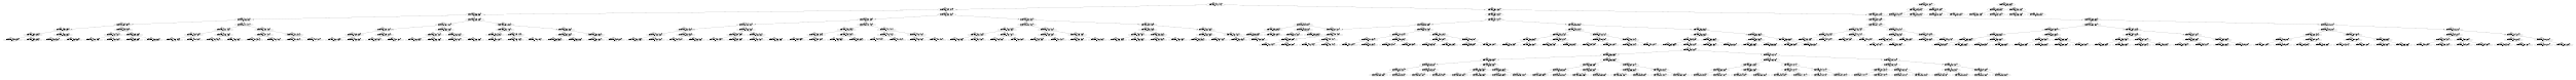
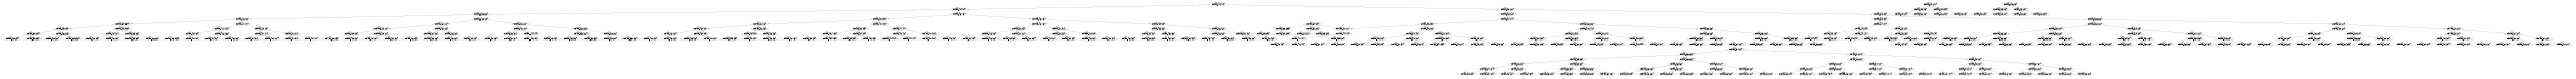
  digraph {
    n1 [label="Node{data=[4475, 4475]}"]
    n2 [label="Node{data=[4279, 4279]}"]
    n3 [label="Node{data=[5821, 5821]}"]
    n4 [label="Node{data=[3586, 3586]}"]
    n5 [label="Node{data=[4367, 4367]}"]
    n6 [label="Node{data=[5642, 5642]}"]
    n7 [label="Node{data=[6423, 6423]}"]
    n8 [label="Node{data=[1369, 1369]}"]
    n9 [label="Node{data=[4263, 4263]}"]
    n10 [label="Node{data=[4351, 4351]}"]
    n11 [label="Node{data=[4392, 4392]}"]
    n12 [label="Node{data=[1361, 1361]}"]
    n13 [label="Node{data=[3578, 3578]}"]
    n14 [label="Node{data=[3594, 3594]}"]
    n15 [label="Node{data=[4271, 4271]}"]
    n16 [label="Node{data=[1357, 1357]}"]
    n17 [label="Node{data=[1365, 1365]}"]
    n18 [label="Node{data=[1587, 1587]}"]
    n19 [label="Node{data=[3582, 3582]}"]
    n20 [label="Node{data=[1329, 1329]}"]
    n21 [label="Node{data=[1359, 1359]}"]
    n22 [label="Node{data=[1363, 1363]}"]
    n23 [label="Node{data=[1367, 1367]}"]
    n24 [label="Node{data=[1327, 1327]}"]
    n25 [label="Node{data=[1351, 1351]}"]
    n26 [label="Node{data=[1358, 1358]}"]
    n27 [label="Node{data=[1360, 1360]}"]
    n28 [label="Node{data=[1362, 1362]}"]
    n29 [label="Node{data=[1364, 1364]}"]
    n30 [label="Node{data=[1366, 1366]}"]
    n31 [label="Node{data=[1368, 1368]}"]
    n32 [label="Node{data=[1449, 1449]}"]
    n33 [label="Node{data=[3576, 3576]}"]
    n34 [label="Node{data=[3580, 3580]}"]
    n35 [label="Node{data=[3584, 3584]}"]
    n36 [label="Node{data=[1408, 1408]}"]
    n37 [label="Node{data=[1455, 1455]}"]
+   n38 [label="Node{data=[3507, 3507]}"]
    n39 [label="Node{data=[3577, 3577]}"]
    n40 [label="Node{data=[3579, 3579]}"]
    n41 [label="Node{data=[3581, 3581]}"]
    n42 [label="Node{data=[3583, 3583]}"]
    n43 [label="Node{data=[3585, 3585]}"]
    n44 [label="Node{data=[3590, 3590]}"]
    n45 [label="Node{data=[4259, 4259]}"]
    n46 [label="Node{data=[4267, 4267]}"]
    n47 [label="Node{data=[4275, 4275]}"]
    n48 [label="Node{data=[3588, 3588]}"]
    n49 [label="Node{data=[3592, 3592]}"]
    n50 [label="Node{data=[3596, 3596]}"]
    n51 [label="Node{data=[4261, 4261]}"]
    n52 [label="Node{data=[3587, 3587]}"]
    n53 [label="Node{data=[3589, 3589]}"]
    n54 [label="Node{data=[3591, 3591]}"]
    n55 [label="Node{data=[3593, 3593]}"]
    n56 [label="Node{data=[3595, 3595]}"]
    n57 [label="Node{data=[3888, 3888]}"]
    n58 [label="Node{data=[4260, 4260]}"]
    n59 [label="Node{data=[4262, 4262]}"]
    n60 [label="Node{data=[4265, 4265]}"]
    n61 [label="Node{data=[4269, 4269]}"]
    n62 [label="Node{data=[4273, 4273]}"]
    n63 [label="Node{data=[4277, 4277]}"]
    n64 [label="Node{data=[4264, 4264]}"]
    n65 [label="Node{data=[4266, 4266]}"]
    n66 [label="Node{data=[4268, 4268]}"]
    n67 [label="Node{data=[4270, 4270]}"]
    n68 [label="Node{data=[4272, 4272]}"]
    n69 [label="Node{data=[4274, 4274]}"]
    n70 [label="Node{data=[4276, 4276]}"]
    n71 [label="Node{data=[4278, 4278]}"]
    n72 [label="Node{data=[4287, 4287]}"]
    n73 [label="Node{data=[4359, 4359]}"]
    n74 [label="Node{data=[4384, 4384]}"]
    n75 [label="Node{data=[4400, 4400]}"]
    n76 [label="Node{data=[4283, 4283]}"]
    n77 [label="Node{data=[4316, 4316]}"]
    n78 [label="Node{data=[4355, 4355]}"]
    n79 [label="Node{data=[4363, 4363]}"]
    n80 [label="Node{data=[4281, 4281]}"]
    n81 [label="Node{data=[4285, 4285]}"]
    n82 [label="Node{data=[4289, 4289]}"]
    n83 [label="Node{data=[4325, 4325]}"]
    n84 [label="Node{data=[4280, 4280]}"]
    n85 [label="Node{data=[4282, 4282]}"]
    n86 [label="Node{data=[4284, 4284]}"]
    n87 [label="Node{data=[4286, 4286]}"]
    n88 [label="Node{data=[4288, 4288]}"]
    n89 [label="Node{data=[4315, 4315]}"]
    n90 [label="Node{data=[4317, 4317]}"]
    n91 [label="Node{data=[4346, 4346]}"]
    n92 [label="Node{data=[4353, 4353]}"]
    n93 [label="Node{data=[4357, 4357]}"]
    n94 [label="Node{data=[4361, 4361]}"]
    n95 [label="Node{data=[4365, 4365]}"]
    n96 [label="Node{data=[4352, 4352]}"]
    n97 [label="Node{data=[4354, 4354]}"]
    n98 [label="Node{data=[4356, 4356]}"]
    n99 [label="Node{data=[4358, 4358]}"]
    n100 [label="Node{data=[4360, 4360]}"]
    n101 [label="Node{data=[4362, 4362]}"]
    n102 [label="Node{data=[4364, 4364]}"]
    n103 [label="Node{data=[4366, 4366]}"]
    n104 [label="Node{data=[4380, 4380]}"]
    n105 [label="Node{data=[4388, 4388]}"]
    n106 [label="Node{data=[4396, 4396]}"]
    n107 [label="Node{data=[4471, 4471]}"]
    n108 [label="Node{data=[4369, 4369]}"]
    n109 [label="Node{data=[4382, 4382]}"]
    n110 [label="Node{data=[4386, 4386]}"]
    n111 [label="Node{data=[4390, 4390]}"]
    n112 [label="Node{data=[4368, 4368]}"]
    n113 [label="Node{data=[4370, 4370]}"]
    n114 [label="Node{data=[4381, 4381]}"]
    n115 [label="Node{data=[4383, 4383]}"]
    n116 [label="Node{data=[4385, 4385]}"]
    n117 [label="Node{data=[4387, 4387]}"]
    n118 [label="Node{data=[4389, 4389]}"]
    n119 [label="Node{data=[4391, 4391]}"]
    n120 [label="Node{data=[4394, 4394]}"]
    n121 [label="Node{data=[4398, 4398]}"]
    n122 [label="Node{data=[4402, 4402]}"]
    n123 [label="Node{data=[4473, 4473]}"]
    n124 [label="Node{data=[4393, 4393]}"]
    n125 [label="Node{data=[4395, 4395]}"]
    n126 [label="Node{data=[4397, 4397]}"]
    n127 [label="Node{data=[4399, 4399]}"]
    n128 [label="Node{data=[4401, 4401]}"]
    n129 [label="Node{data=[4403, 4403]}"]
    n130 [label="Node{data=[4472, 4472]}"]
    n131 [label="Node{data=[4474, 4474]}"]
    n132 [label="Node{data=[5414, 5414]}"]
    n133 [label="Node{data=[5853, 5853]}"]
    n134 [label="Node{data=[6439, 6439]}"]
    n135 [label="Node{data=[5398, 5398]}"]
    n136 [label="Node{data=[5528, 5528]}"]
    n137 [label="Node{data=[5674, 5674]}"]
    n138 [label="Node{data=[5658, 5658]}"]
    n139 [label="Node{data=[5776, 5776]}"]
    n140 [label="Node{data=[5211, 5211]}"]
    n141 [label="Node{data=[5406, 5406]}"]
    n142 [label="Node{data=[5422, 5422]}"]
    n143 [label="Node{data=[5536, 5536]}"]
    n144 [label="Node{data=[4479, 4479]}"]
    n145 [label="Node{data=[5402, 5402]}"]
    n146 [label="Node{data=[5410, 5410]}"]
    n147 [label="Node{data=[4477, 4477]}"]
    n148 [label="Node{data=[5209, 5209]}"]
    n149 [label="Node{data=[5394, 5394]}"]
    n150 [label="Node{data=[5348, 5348]}"]
    n151 [label="Node{data=[5396, 5396]}"]
    n152 [label="Node{data=[4476, 4476]}"]
    n153 [label="Node{data=[4478, 4478]}"]
    n154 [label="Node{data=[4617, 4617]}"]
    n155 [label="Node{data=[5210, 5210]}"]
    n156 [label="Node{data=[5212, 5212]}"]
    n157 [label="Node{data=[5393, 5393]}"]
    n158 [label="Node{data=[5395, 5395]}"]
    n159 [label="Node{data=[5397, 5397]}"]
    n160 [label="Node{data=[5400, 5400]}"]
    n161 [label="Node{data=[5404, 5404]}"]
    n162 [label="Node{data=[5408, 5408]}"]
    n163 [label="Node{data=[5412, 5412]}"]
    n164 [label="Node{data=[5399, 5399]}"]
    n165 [label="Node{data=[5401, 5401]}"]
    n166 [label="Node{data=[5403, 5403]}"]
    n167 [label="Node{data=[5405, 5405]}"]
    n168 [label="Node{data=[5407, 5407]}"]
    n169 [label="Node{data=[5409, 5409]}"]
    n170 [label="Node{data=[5411, 5411]}"]
    n171 [label="Node{data=[5413, 5413]}"]
    n172 [label="Node{data=[5418, 5418]}"]
    n173 [label="Node{data=[5426, 5426]}"]
    n174 [label="Node{data=[5532, 5532]}"]
    n175 [label="Node{data=[5638, 5638]}"]
    n176 [label="Node{data=[5416, 5416]}"]
    n177 [label="Node{data=[5420, 5420]}"]
    n178 [label="Node{data=[5424, 5424]}"]
    n179 [label="Node{data=[5526, 5526]}"]
    n180 [label="Node{data=[5415, 5415]}"]
    n181 [label="Node{data=[5417, 5417]}"]
    n182 [label="Node{data=[5419, 5419]}"]
    n183 [label="Node{data=[5421, 5421]}"]
    n184 [label="Node{data=[5423, 5423]}"]
    n185 [label="Node{data=[5425, 5425]}"]
    n186 [label="Node{data=[5428, 5428]}"]
    n187 [label="Node{data=[5527, 5527]}"]
    n188 [label="Node{data=[5530, 5530]}"]
    n189 [label="Node{data=[5534, 5534]}"]
    n190 [label="Node{data=[5538, 5538]}"]
    n191 [label="Node{data=[5640, 5640]}"]
    n192 [label="Node{data=[5529, 5529]}"]
    n193 [label="Node{data=[5531, 5531]}"]
    n194 [label="Node{data=[5533, 5533]}"]
    n195 [label="Node{data=[5535, 5535]}"]
    n196 [label="Node{data=[5537, 5537]}"]
    n197 [label="Node{data=[5637, 5637]}"]
    n198 [label="Node{data=[5639, 5639]}"]
    n199 [label="Node{data=[5641, 5641]}"]
    n200 [label="Node{data=[5650, 5650]}"]
    n201 [label="Node{data=[5666, 5666]}"]
    n202 [label="Node{data=[5768, 5768]}"]
    n203 [label="Node{data=[5784, 5784]}"]
    n204 [label="Node{data=[5646, 5646]}"]
    n205 [label="Node{data=[5654, 5654]}"]
    n206 [label="Node{data=[5662, 5662]}"]
    n207 [label="Node{data=[5670, 5670]}"]
    n208 [label="Node{data=[5644, 5644]}"]
    n209 [label="Node{data=[5648, 5648]}"]
    n210 [label="Node{data=[5652, 5652]}"]
    n211 [label="Node{data=[5656, 5656]}"]
    n212 [label="Node{data=[5643, 5643]}"]
    n213 [label="Node{data=[5645, 5645]}"]
    n214 [label="Node{data=[5647, 5647]}"]
    n215 [label="Node{data=[5649, 5649]}"]
    n216 [label="Node{data=[5651, 5651]}"]
    n217 [label="Node{data=[5653, 5653]}"]
    n218 [label="Node{data=[5655, 5655]}"]
    n219 [label="Node{data=[5657, 5657]}"]
    n220 [label="Node{data=[5660, 5660]}"]
    n221 [label="Node{data=[5664, 5664]}"]
    n222 [label="Node{data=[5668, 5668]}"]
    n223 [label="Node{data=[5672, 5672]}"]
    n224 [label="Node{data=[5659, 5659]}"]
    n225 [label="Node{data=[5661, 5661]}"]
    n226 [label="Node{data=[5663, 5663]}"]
    n227 [label="Node{data=[5665, 5665]}"]
    n228 [label="Node{data=[5667, 5667]}"]
    n229 [label="Node{data=[5669, 5669]}"]
    n230 [label="Node{data=[5671, 5671]}"]
    n231 [label="Node{data=[5673, 5673]}"]
    n232 [label="Node{data=[5678, 5678]}"]
    n233 [label="Node{data=[5772, 5772]}"]
    n234 [label="Node{data=[5780, 5780]}"]
    n235 [label="Node{data=[5817, 5817]}"]
    n236 [label="Node{data=[5676, 5676]}"]
    n237 [label="Node{data=[5680, 5680]}"]
    n238 [label="Node{data=[5770, 5770]}"]
    n239 [label="Node{data=[5774, 5774]}"]
    n240 [label="Node{data=[5675, 5675]}"]
    n241 [label="Node{data=[5677, 5677]}"]
    n242 [label="Node{data=[5679, 5679]}"]
    n243 [label="Node{data=[5681, 5681]}"]
    n244 [label="Node{data=[5769, 5769]}"]
    n245 [label="Node{data=[5771, 5771]}"]
    n246 [label="Node{data=[5773, 5773]}"]
    n247 [label="Node{data=[5775, 5775]}"]
    n248 [label="Node{data=[5778, 5778]}"]
    n249 [label="Node{data=[5782, 5782]}"]
    n250 [label="Node{data=[5786, 5786]}"]
    n251 [label="Node{data=[5819, 5819]}"]
    n252 [label="Node{data=[5777, 5777]}"]
    n253 [label="Node{data=[5779, 5779]}"]
    n254 [label="Node{data=[5781, 5781]}"]
    n255 [label="Node{data=[5783, 5783]}"]
    n256 [label="Node{data=[5785, 5785]}"]
    n257 [label="Node{data=[5816, 5816]}"]
    n258 [label="Node{data=[5818, 5818]}"]
    n259 [label="Node{data=[5820, 5820]}"]
    n260 [label="Node{data=[5837, 5837]}"]
    n261 [label="Node{data=[6210, 6210]}"]
    n262 [label="Node{data=[6447, 6447]}"]
    n263 [label="Node{data=[5829, 5829]}"]
    n264 [label="Node{data=[5845, 5845]}"]
    n265 [label="Node{data=[6202, 6202]}"]
    n266 [label="Node{data=[6218, 6218]}"]
    n267 [label="Node{data=[5825, 5825]}"]
    n268 [label="Node{data=[5833, 5833]}"]
    n269 [label="Node{data=[5841, 5841]}"]
    n270 [label="Node{data=[5849, 5849]}"]
    n271 [label="Node{data=[5823, 5823]}"]
    n272 [label="Node{data=[5827, 5827]}"]
    n273 [label="Node{data=[5831, 5831]}"]
    n274 [label="Node{data=[5835, 5835]}"]
    n275 [label="Node{data=[5822, 5822]}"]
    n276 [label="Node{data=[5824, 5824]}"]
    n277 [label="Node{data=[5826, 5826]}"]
    n278 [label="Node{data=[5828, 5828]}"]
    n279 [label="Node{data=[5830, 5830]}"]
    n280 [label="Node{data=[5832, 5832]}"]
    n281 [label="Node{data=[5834, 5834]}"]
    n282 [label="Node{data=[5836, 5836]}"]
    n283 [label="Node{data=[5839, 5839]}"]
    n284 [label="Node{data=[5843, 5843]}"]
    n285 [label="Node{data=[5847, 5847]}"]
    n286 [label="Node{data=[5851, 5851]}"]
    n287 [label="Node{data=[5838, 5838]}"]
    n288 [label="Node{data=[5840, 5840]}"]
    n289 [label="Node{data=[5842, 5842]}"]
    n290 [label="Node{data=[5844, 5844]}"]
    n291 [label="Node{data=[5846, 5846]}"]
    n292 [label="Node{data=[5848, 5848]}"]
    n293 [label="Node{data=[5850, 5850]}"]
    n294 [label="Node{data=[5852, 5852]}"]
    n295 [label="Node{data=[5879, 5879]}"]
    n296 [label="Node{data=[6206, 6206]}"]
    n297 [label="Node{data=[6214, 6214]}"]
    n298 [label="Node{data=[6304, 6304]}"]
    n299 [label="Node{data=[5855, 5855]}"]
    n300 [label="Node{data=[6200, 6200]}"]
    n301 [label="Node{data=[6204, 6204]}"]
    n302 [label="Node{data=[6208, 6208]}"]
    n303 [label="Node{data=[5854, 5854]}"]
    n304 [label="Node{data=[5856, 5856]}"]
    n305 [label="Node{data=[6178, 6178]}"]
    n306 [label="Node{data=[6201, 6201]}"]
    n307 [label="Node{data=[6203, 6203]}"]
    n308 [label="Node{data=[6205, 6205]}"]
    n309 [label="Node{data=[6207, 6207]}"]
    n310 [label="Node{data=[6209, 6209]}"]
    n311 [label="Node{data=[6212, 6212]}"]
    n312 [label="Node{data=[6216, 6216]}"]
    n313 [label="Node{data=[6220, 6220]}"]
    n314 [label="Node{data=[6421, 6421]}"]
    n315 [label="Node{data=[6211, 6211]}"]
    n316 [label="Node{data=[6213, 6213]}"]
    n317 [label="Node{data=[6215, 6215]}"]
    n318 [label="Node{data=[6217, 6217]}"]
    n319 [label="Node{data=[6219, 6219]}"]
    n320 [label="Node{data=[6294, 6294]}"]
    n321 [label="Node{data=[6420, 6420]}"]
    n322 [label="Node{data=[6422, 6422]}"]
    n323 [label="Node{data=[6443, 6443]}"]
    n324 [label="Node{data=[6451, 6451]}"]
    n325 [label="Node{data=[6427, 6427]}"]
    n326 [label="Node{data=[6425, 6425]}"]
    n327 [label="Node{data=[6429, 6429]}"]
    n328 [label="Node{data=[6435, 6435]}"]
    n329 [label="Node{data=[6433, 6433]}"]
    n330 [label="Node{data=[6437, 6437]}"]
    n331 [label="Node{data=[6424, 6424]}"]
    n332 [label="Node{data=[6426, 6426]}"]
    n333 [label="Node{data=[6428, 6428]}"]
    n334 [label="Node{data=[6430, 6430]}"]
    n335 [label="Node{data=[6432, 6432]}"]
    n336 [label="Node{data=[6434, 6434]}"]
    n337 [label="Node{data=[6436, 6436]}"]
    n338 [label="Node{data=[6438, 6438]}"]
    n339 [label="Node{data=[6441, 6441]}"]
    n340 [label="Node{data=[6445, 6445]}"]
    n341 [label="Node{data=[6449, 6449]}"]
    n342 [label="Node{data=[6453, 6453]}"]
    n343 [label="Node{data=[6440, 6440]}"]
    n344 [label="Node{data=[6442, 6442]}"]
    n345 [label="Node{data=[6444, 6444]}"]
    n346 [label="Node{data=[6446, 6446]}"]
    n347 [label="Node{data=[6448, 6448]}"]
    n348 [label="Node{data=[6450, 6450]}"]
    n349 [label="Node{data=[6452, 6452]}"]
    n350 [label="Node{data=[8706, 8706]}"]
    n351 [label="Node{data=[7154, 7154]}"]
    n352 [label="Node{data=[8964, 8964]}"]
    n1 -> n2
    n1 -> n3
    n2 -> n4
    n2 -> n5
    n3 -> n6
    n3 -> n7
    n4 -> n8
    n4 -> n9
    n5 -> n10
    n5 -> n11
    n6 -> n132
    n7 -> n133
    n7 -> n134
    n8 -> n12
    n8 -> n13
    n9 -> n14
    n9 -> n15
    n10 -> n72
    n10 -> n73
    n11 -> n74
    n11 -> n75
    n12 -> n16
    n12 -> n17
    n13 -> n18
    n13 -> n19
    n14 -> n44
    n14 -> n45
    n15 -> n46
    n15 -> n47
    n16 -> n20
    n16 -> n21
    n17 -> n22
    n17 -> n23
    n18 -> n32
    n18 -> n33
    n19 -> n34
    n19 -> n35
    n20 -> n24
    n20 -> n25
    n21 -> n26
    n21 -> n27
    n22 -> n28
    n22 -> n29
    n23 -> n30
    n23 -> n31
    n32 -> n36
    n32 -> n37
+   n33 -> n38
    n33 -> n39
    n34 -> n40
    n34 -> n41
    n35 -> n42
    n35 -> n43
    n44 -> n48
    n44 -> n49
    n45 -> n50
    n45 -> n51
    n46 -> n60
    n46 -> n61
    n47 -> n62
    n47 -> n63
    n48 -> n52
    n48 -> n53
    n49 -> n54
    n49 -> n55
    n50 -> n56
    n50 -> n57
    n51 -> n58
    n51 -> n59
    n60 -> n64
    n60 -> n65
    n61 -> n66
    n61 -> n67
    n62 -> n68
    n62 -> n69
    n63 -> n70
    n63 -> n71
    n72 -> n76
    n72 -> n77
    n73 -> n78
    n73 -> n79
    n74 -> n104
    n74 -> n105
    n75 -> n106
    n75 -> n107
    n76 -> n80
    n76 -> n81
    n77 -> n82
    n77 -> n83
    n78 -> n92
    n78 -> n93
    n79 -> n94
    n79 -> n95
    n80 -> n84
    n80 -> n85
    n81 -> n86
    n81 -> n87
    n82 -> n88
    n82 -> n89
    n83 -> n90
    n83 -> n91
    n92 -> n96
    n92 -> n97
    n93 -> n98
    n93 -> n99
    n94 -> n100
    n94 -> n101
    n95 -> n102
    n95 -> n103
    n104 -> n108
    n104 -> n109
    n105 -> n110
    n105 -> n111
    n106 -> n120
    n106 -> n121
    n107 -> n122
    n107 -> n123
    n108 -> n112
    n108 -> n113
    n109 -> n114
    n109 -> n115
    n110 -> n116
    n110 -> n117
    n111 -> n118
    n111 -> n119
    n120 -> n124
    n120 -> n125
    n121 -> n126
    n121 -> n127
    n122 -> n128
    n122 -> n129
    n123 -> n130
    n123 -> n131
    n132 -> n135
    n132 -> n136
    n133 -> n260
    n133 -> n261
    n134 -> n262
    n135 -> n140
    n135 -> n141
    n136 -> n142
    n136 -> n143
    n137 -> n138
    n137 -> n139
    n138 -> n200
    n138 -> n201
    n139 -> n202
    n139 -> n203
    n140 -> n144
    n141 -> n145
    n141 -> n146
    n142 -> n172
    n142 -> n173
    n143 -> n174
    n143 -> n175
    n144 -> n147
    n144 -> n148
    n145 -> n160
    n145 -> n161
    n146 -> n162
    n146 -> n163
    n147 -> n152
    n147 -> n153
    n148 -> n154
    n148 -> n155
    n149 -> n140
    n149 -> n150
    n149 -> n151
    n150 -> n156
    n150 -> n157
    n151 -> n158
    n151 -> n159
    n160 -> n164
    n160 -> n165
    n161 -> n166
    n161 -> n167
    n162 -> n168
    n162 -> n169
    n163 -> n170
    n163 -> n171
    n172 -> n176
    n172 -> n177
    n173 -> n178
    n173 -> n179
    n174 -> n188
    n174 -> n189
    n175 -> n190
    n175 -> n191
    n176 -> n180
    n176 -> n181
    n177 -> n182
    n177 -> n183
    n178 -> n184
    n178 -> n185
    n179 -> n186
    n179 -> n187
    n188 -> n192
    n188 -> n193
    n189 -> n194
    n189 -> n195
    n190 -> n196
    n190 -> n197
    n191 -> n198
    n191 -> n199
    n199 -> n137
    n200 -> n204
    n200 -> n205
    n201 -> n206
    n201 -> n207
    n202 -> n232
    n202 -> n233
    n203 -> n234
    n203 -> n235
    n204 -> n208
    n204 -> n209
    n205 -> n210
    n205 -> n211
    n206 -> n220
    n206 -> n221
    n207 -> n222
    n207 -> n223
    n208 -> n212
    n208 -> n213
    n209 -> n214
    n209 -> n215
    n210 -> n216
    n210 -> n217
    n211 -> n218
    n211 -> n219
    n220 -> n224
    n220 -> n225
    n221 -> n226
    n221 -> n227
    n222 -> n228
    n222 -> n229
    n223 -> n230
    n223 -> n231
    n232 -> n236
    n232 -> n237
    n233 -> n238
    n233 -> n239
    n234 -> n248
    n234 -> n249
    n235 -> n250
    n235 -> n251
    n236 -> n240
    n236 -> n241
    n237 -> n242
    n237 -> n243
    n238 -> n244
    n238 -> n245
    n239 -> n246
    n239 -> n247
    n248 -> n252
    n248 -> n253
    n249 -> n254
    n249 -> n255
    n250 -> n256
    n250 -> n257
    n251 -> n258
    n251 -> n259
    n260 -> n263
    n260 -> n264
    n261 -> n265
    n261 -> n266
    n262 -> n323
    n262 -> n324
    n263 -> n267
    n263 -> n268
    n264 -> n269
    n264 -> n270
    n265 -> n295
    n265 -> n296
    n266 -> n297
    n266 -> n298
    n267 -> n271
    n267 -> n272
    n268 -> n273
    n268 -> n274
    n269 -> n283
    n269 -> n284
    n270 -> n285
    n270 -> n286
    n271 -> n275
    n271 -> n276
    n272 -> n277
    n272 -> n278
    n273 -> n279
    n273 -> n280
    n274 -> n281
    n274 -> n282
    n283 -> n287
    n283 -> n288
    n284 -> n289
    n284 -> n290
    n285 -> n291
    n285 -> n292
    n286 -> n293
    n286 -> n294
    n295 -> n299
    n295 -> n300
    n296 -> n301
    n296 -> n302
    n297 -> n311
    n297 -> n312
    n298 -> n313
    n298 -> n314
    n299 -> n303
    n299 -> n304
    n300 -> n305
    n300 -> n306
    n301 -> n307
    n301 -> n308
    n302 -> n309
    n302 -> n310
    n311 -> n315
    n311 -> n316
    n312 -> n317
    n312 -> n318
    n313 -> n319
    n313 -> n320
    n314 -> n321
    n314 -> n322
    n323 -> n339
    n323 -> n340
    n324 -> n341
    n324 -> n342
    n325 -> n326
    n325 -> n327
    n326 -> n331
    n326 -> n332
    n327 -> n333
    n327 -> n334
    n328 -> n329
    n328 -> n330
    n329 -> n335
    n329 -> n336
    n330 -> n337
    n330 -> n338
    n339 -> n343
    n339 -> n344
    n340 -> n345
    n340 -> n346
    n341 -> n347
    n341 -> n348
    n342 -> n349
    n342 -> n350
    n350 -> n351
    n350 -> n352
  }
